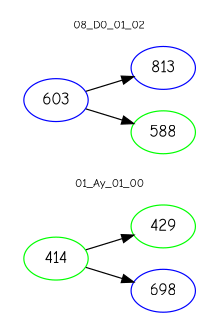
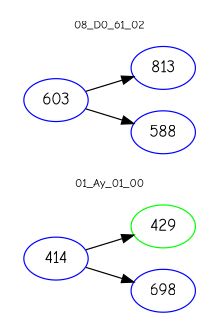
  digraph {
    fontname="Comic Neue"
    rankdir=LR
    node [color=blue fontname="Comic Neue"]
    edge [color=black fontname="Comic Neue"]
-   n1 [color=green label=414]
+   n1 [label=414]
    n2 [label=698]
    n3 [color=green label=429]
    n4 [label=603]
-   n5 [color=green label=588]
+   n5 [label=588]
    n6 [label=813]
    subgraph cluster_1 {
      color=white
      fontsize=10
      label="01_Ay_01_00"
      n1
      n2
      n3
    }
    subgraph cluster_2 {
      color=white
      fontsize=10
-     label="08_D0_01_02"
+     label="08_D0_61_02"
      n4
      n5
      n6
    }
    n1 -> n2
    n1 -> n3
    n4 -> n5
    n4 -> n6
  }
